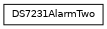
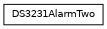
  digraph {
    rankdir=LR
-   n1 [color=black fillcolor=white fontname=Helvetica fontsize=10 height=0.2 label=DS7231AlarmTwo shape=record style=filled width=0.4]
+   n1 [color=black fillcolor=white fontname=Helvetica fontsize=10 height=0.2 label=DS3231AlarmTwo shape=record style=filled width=0.4]
  }
